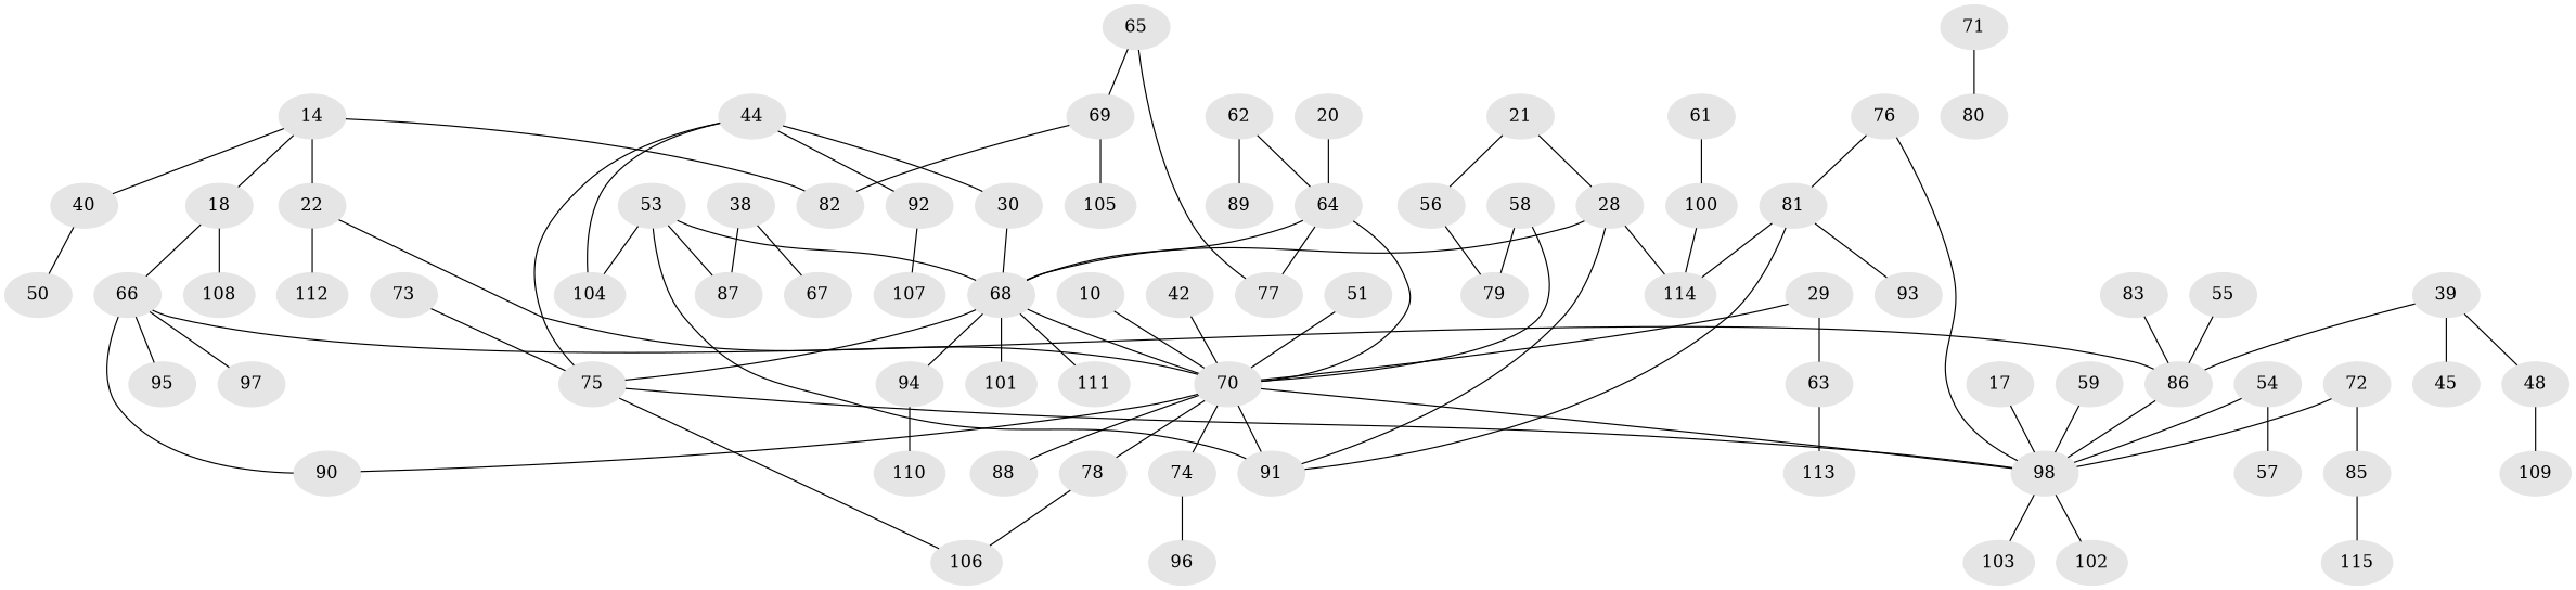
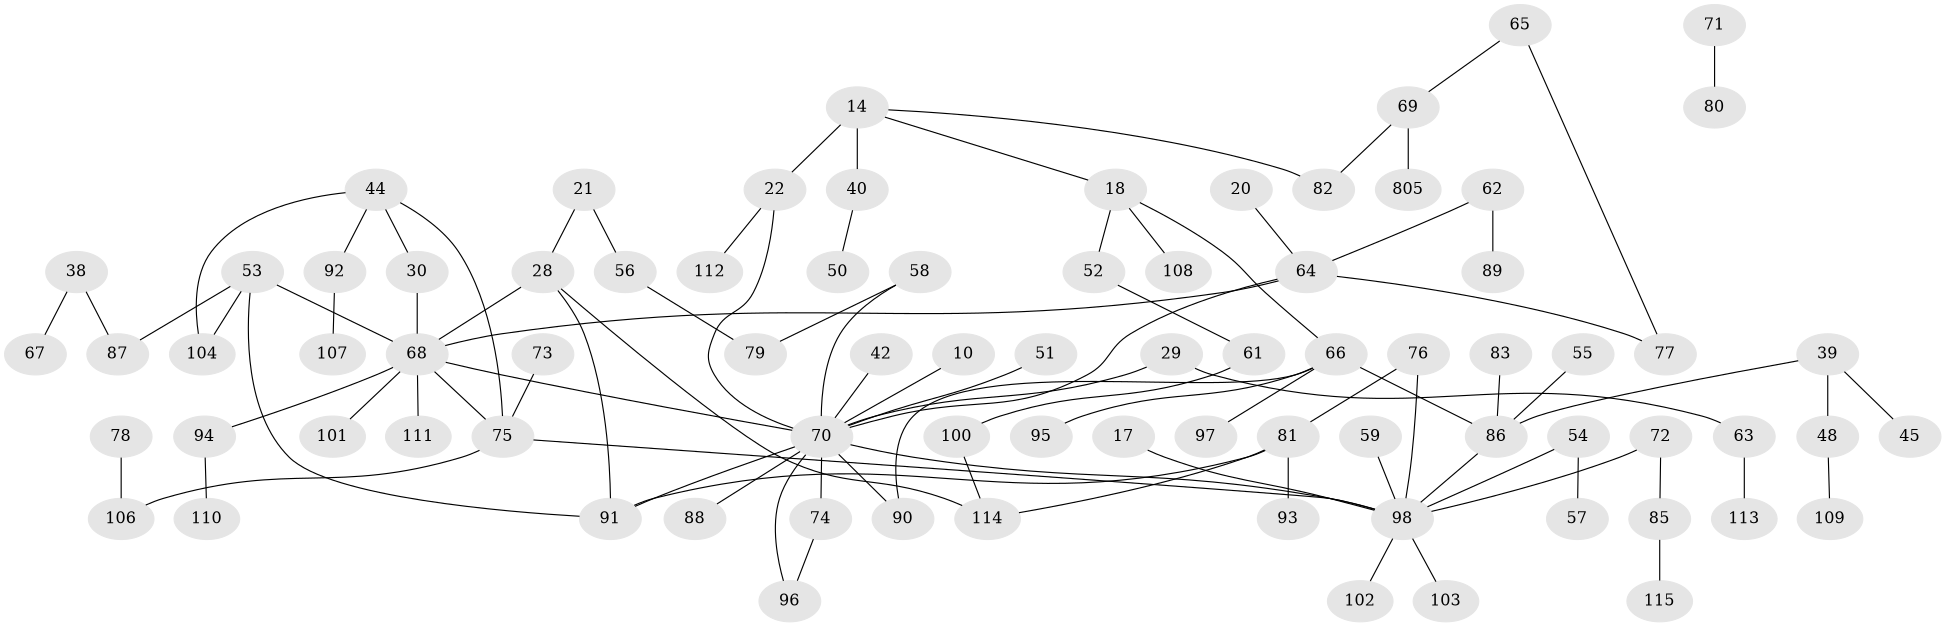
  graph {
    node [color=gray90 style=filled]
    70 [super="+3+41"]
    98 [super="+13"]
    91 [super="+37+84"]
    90
    74
    78
    88
    10
    14
    18
    22 [super="+12"]
    40 [super="+36"]
    82
+   52
    66 [super="+35"]
    108
    112
    50
    102
    103
    17
    61
    86 [super="+19+30"]
    95
    97
    64 [super="+4"]
    68 [super="+33+27+43"]
    77
    20
    28 [super="+9+26"]
    114 [super="+99"]
    21
    56 [super="+34+47"]
    79
    75 [super="+32"]
    94
    101
    111
    29
    63
    113
    38
    67
    87 [super="+16"]
    39
    45
    48
    109
    42
    n50 [label=30]
    44
    92
    104
    106
    107
    51
    100
    53 [super="+49+46+15"]
    71
    80
    54
    57
    55
    58
    59
    62
    89
    65
    69
-   105
+   105 [label=805]
    110
    96
    72
    85
    115
    73
    76
    81
    93
    83
    70 -- 98 [weight=2]
    70 -- 91 [weight=2]
    70 -- 90
    70 -- 74
-   70 -- 78
+   70 -- 96
    70 -- 88
    98 -- 102
    98 -- 103
    74 -- 96
    78 -- 106
    10 -- 70
    14 -- 18
    14 -- 22 [weight=2]
    14 -- 40
    14 -- 82
+   18 -- 52
    18 -- 66
    18 -- 108
    22 -- 70
    22 -- 112
    40 -- 50
+   52 -- 61
    66 -- 90
    66 -- 86
    66 -- 95
    66 -- 97
    17 -- 98
    61 -- 100
    86 -- 98 [weight=2]
    64 -- 70
    64 -- 68
    64 -- 77
    68 -- 70
    68 -- 75
    68 -- 94
    68 -- 101
    68 -- 111
    20 -- 64
    28 -- 91
    28 -- 68
    28 -- 114 [weight=2]
    21 -- 28
    21 -- 56
    56 -- 79
    75 -- 98
    75 -- 106
    94 -- 110
    29 -- 70
    29 -- 63
    63 -- 113
    38 -- 67
    38 -- 87
    39 -- 86
    39 -- 45
    39 -- 48
    48 -- 109
    42 -- 70
    n50 -- 68
    44 -- 75
    44 -- n50
    44 -- 92
    44 -- 104
    92 -- 107
    51 -- 70
    100 -- 114
    53 -- 91 [weight=2]
    53 -- 68
    53 -- 87
    53 -- 104
    71 -- 80
    54 -- 98
    54 -- 57
    55 -- 86
    58 -- 70
    58 -- 79
    59 -- 98
    62 -- 64
    62 -- 89
    65 -- 77
    65 -- 69
    69 -- 82
    69 -- 105
    72 -- 98
    72 -- 85
    85 -- 115
    73 -- 75
    76 -- 98
    76 -- 81
    81 -- 91
    81 -- 114 [weight=2]
    81 -- 93
    83 -- 86
  }
